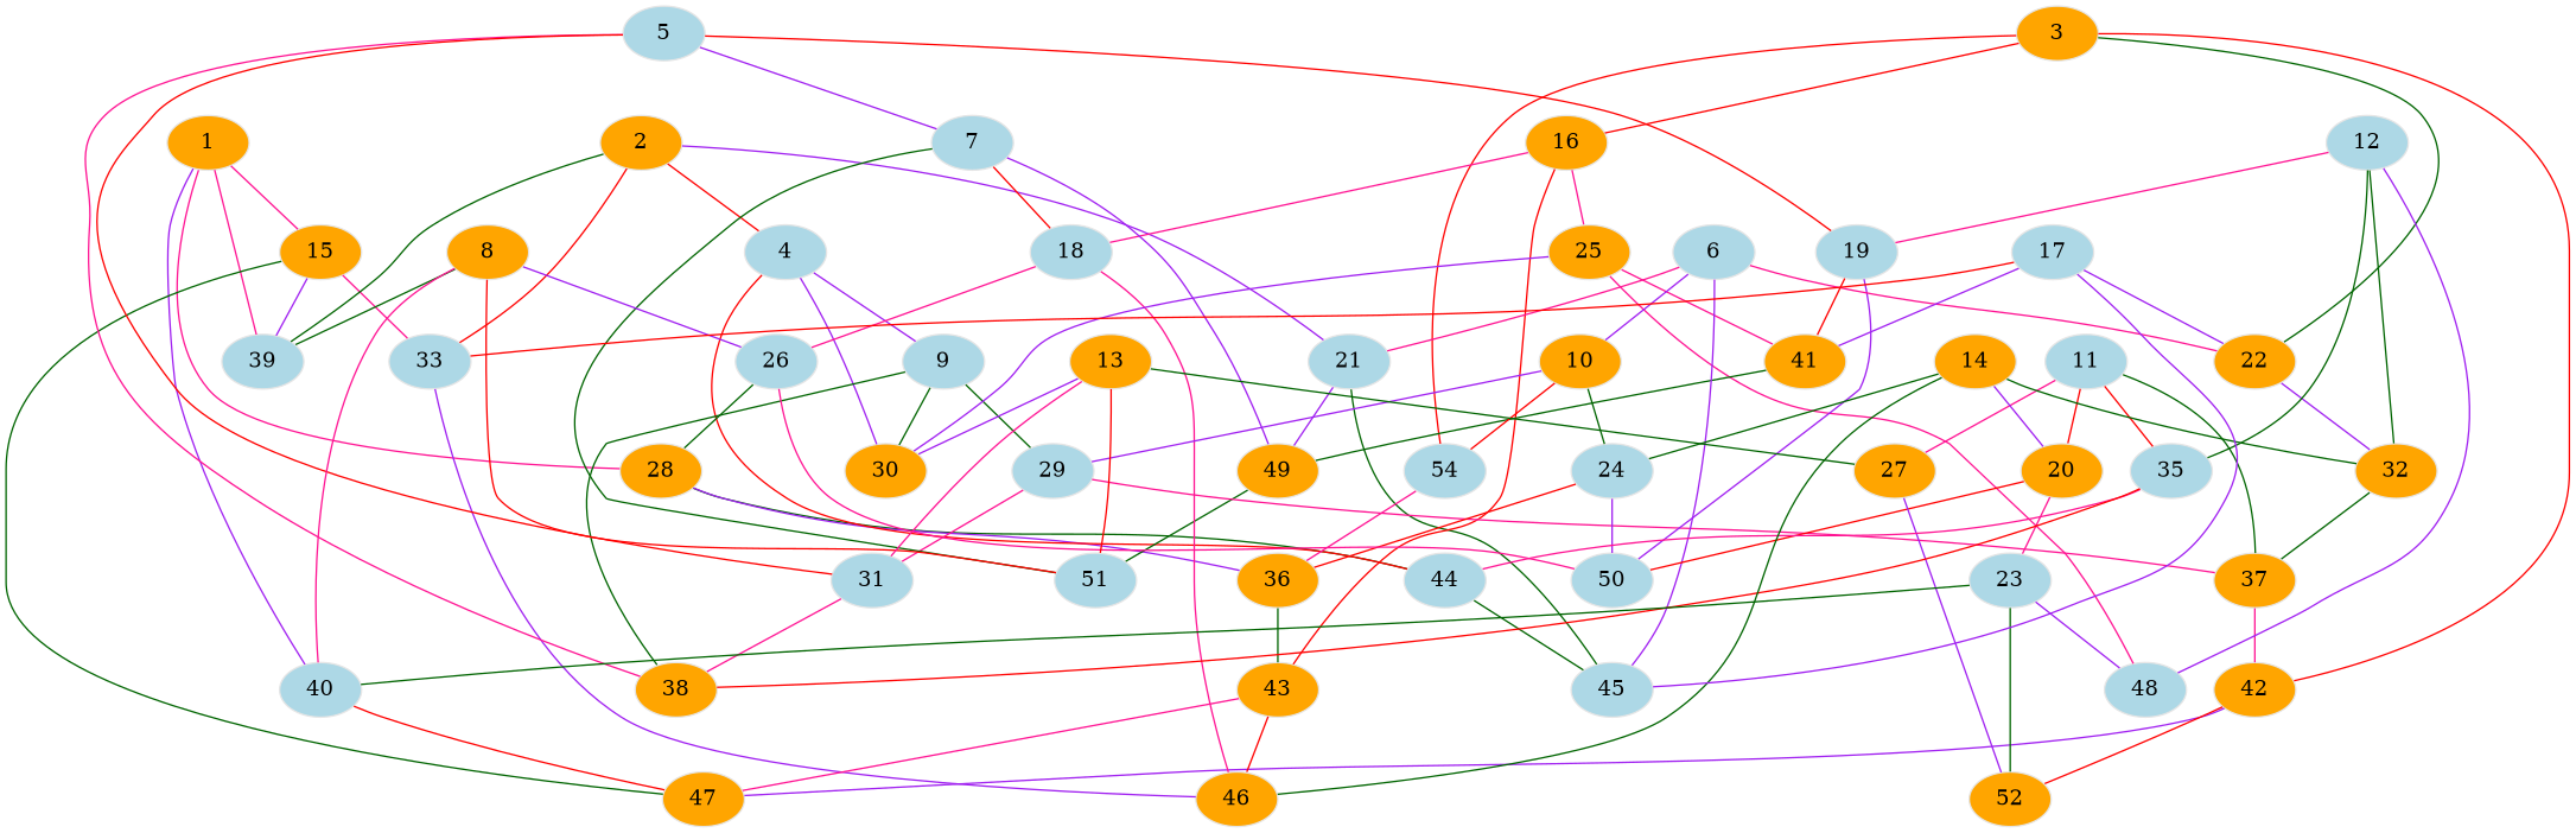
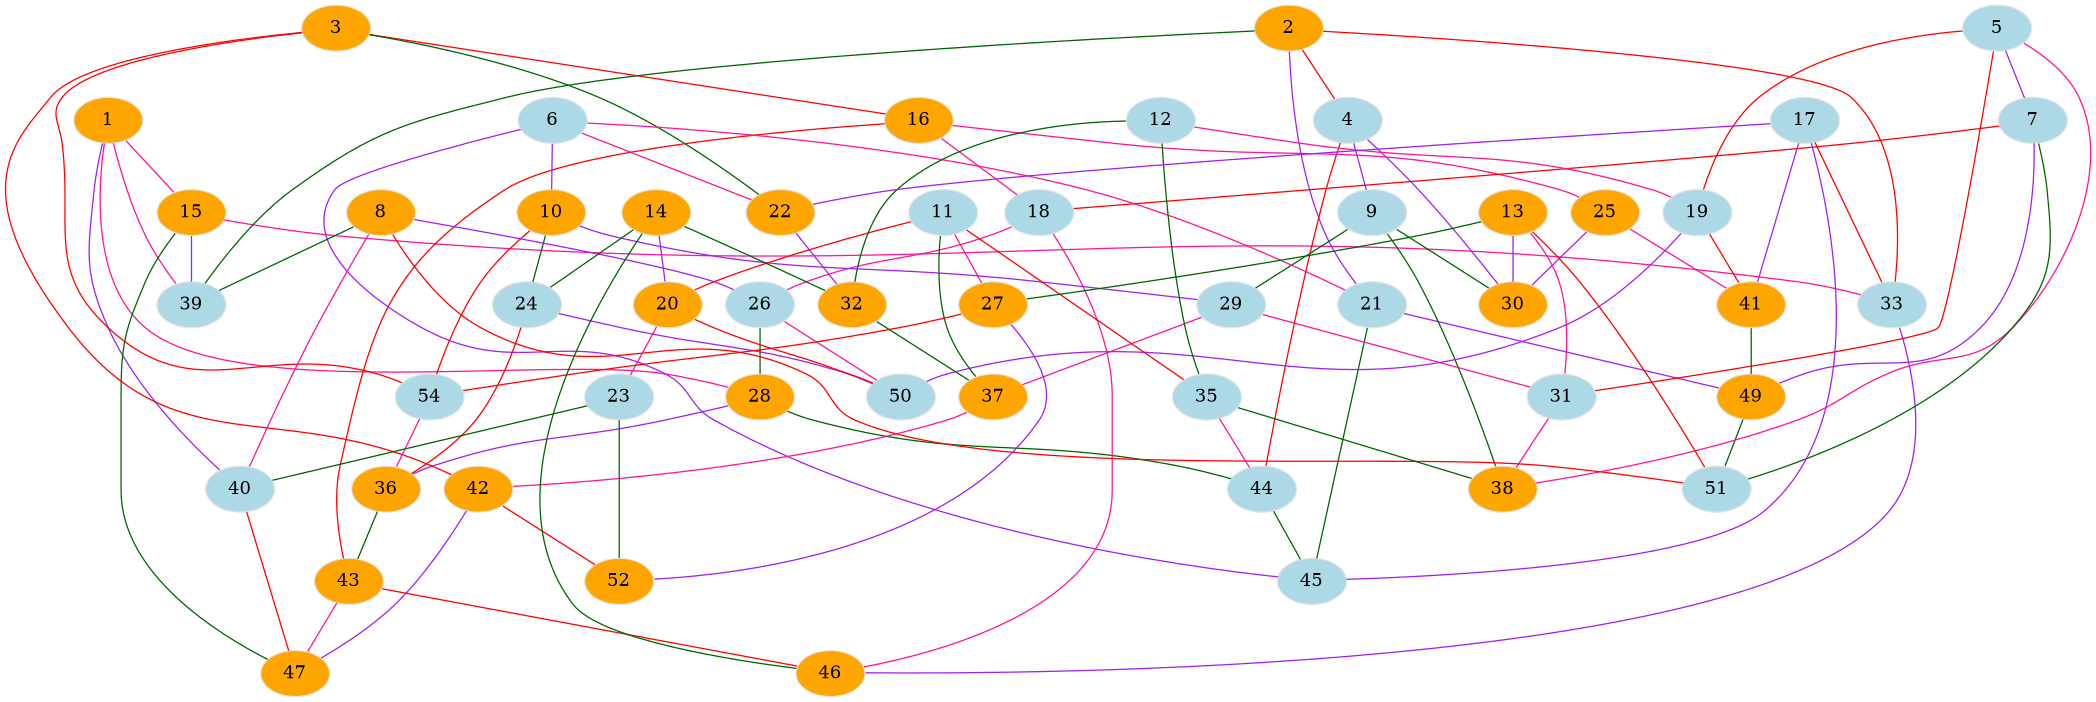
  graph {
    node [color=gray90 fillcolor=orange style=filled]
    edge [color=purple]
    1
    15
    28
    39 [fillcolor=lightblue]
    40 [fillcolor=lightblue]
    33 [fillcolor=lightblue]
    47
    44 [fillcolor=lightblue]
    36
    2
    4 [fillcolor=lightblue]
    21 [fillcolor=lightblue]
    9 [fillcolor=lightblue]
    30
    45 [fillcolor=lightblue]
    49
    46
    3
    16
    22
    n21 [fillcolor=lightblue label=54]
    42
    18 [fillcolor=lightblue]
    25
    43
    32
    52
    38
    29 [fillcolor=lightblue]
    5 [fillcolor=lightblue]
    7 [fillcolor=lightblue]
    19 [fillcolor=lightblue]
    31 [fillcolor=lightblue]
    51 [fillcolor=lightblue]
    41
    50 [fillcolor=lightblue]
    6 [fillcolor=lightblue]
    10
    24 [fillcolor=lightblue]
    26 [fillcolor=lightblue]
    8
    37
    11 [fillcolor=lightblue]
    20
    27
    35 [fillcolor=lightblue]
    23 [fillcolor=lightblue]
    12 [fillcolor=lightblue]
-   48 [fillcolor=lightblue]
    13
    14
    17 [fillcolor=lightblue]
    1 -- 15 [color=deeppink]
    1 -- 28 [color=deeppink]
    1 -- 39 [color=deeppink]
    1 -- 40
    15 -- 39
    15 -- 33 [color=deeppink]
    15 -- 47 [color=darkgreen]
    28 -- 44 [color=darkgreen]
    28 -- 36
    40 -- 47 [color=red]
    33 -- 46
    44 -- 45 [color=darkgreen]
    36 -- 43 [color=darkgreen]
    2 -- 39 [color=darkgreen]
    2 -- 33 [color=red]
    2 -- 4 [color=red]
    2 -- 21
    4 -- 44 [color=red]
    4 -- 9
    4 -- 30
    21 -- 45 [color=darkgreen]
    21 -- 49
    9 -- 30 [color=darkgreen]
    9 -- 38 [color=darkgreen]
    9 -- 29 [color=darkgreen]
    49 -- 51 [color=darkgreen]
    3 -- 16 [color=red]
    3 -- 22 [color=darkgreen]
    3 -- n21 [color=red]
    3 -- 42 [color=red]
    16 -- 18 [color=deeppink]
    16 -- 25 [color=deeppink]
    16 -- 43 [color=red]
    22 -- 32
    n21 -- 36 [color=deeppink]
    42 -- 47
    42 -- 52 [color=red]
    18 -- 46 [color=deeppink]
    18 -- 26 [color=deeppink]
    25 -- 30
    25 -- 41 [color=deeppink]
-   25 -- 48 [color=deeppink]
    43 -- 47 [color=deeppink]
    43 -- 46 [color=red]
    32 -- 37 [color=darkgreen]
    29 -- 31 [color=deeppink]
    29 -- 37 [color=deeppink]
    5 -- 38 [color=deeppink]
    5 -- 7
    5 -- 19 [color=red]
    5 -- 31 [color=red]
    7 -- 49
    7 -- 18 [color=red]
    7 -- 51 [color=darkgreen]
    19 -- 41 [color=red]
    19 -- 50
    31 -- 38 [color=deeppink]
    41 -- 49 [color=darkgreen]
    6 -- 21 [color=deeppink]
    6 -- 45
    6 -- 22 [color=deeppink]
    6 -- 10
    10 -- n21 [color=red]
    10 -- 29
    10 -- 24 [color=darkgreen]
    24 -- 36 [color=red]
    24 -- 50
    26 -- 28 [color=darkgreen]
    26 -- 50 [color=deeppink]
    8 -- 39 [color=darkgreen]
    8 -- 40 [color=deeppink]
    8 -- 51 [color=red]
    8 -- 26
    37 -- 42 [color=deeppink]
    11 -- 37 [color=darkgreen]
    11 -- 20 [color=red]
    11 -- 27 [color=deeppink]
    11 -- 35 [color=red]
    20 -- 50 [color=red]
    20 -- 23 [color=deeppink]
+   27 -- n21 [color=red]
    27 -- 52
    35 -- 44 [color=deeppink]
-   35 -- 38 [color=red]
+   35 -- 38 [color=darkgreen]
    23 -- 40 [color=darkgreen]
    23 -- 52 [color=darkgreen]
-   23 -- 48
    12 -- 32 [color=darkgreen]
    12 -- 19 [color=deeppink]
    12 -- 35 [color=darkgreen]
-   12 -- 48
    13 -- 30
    13 -- 31 [color=deeppink]
    13 -- 51 [color=red]
    13 -- 27 [color=darkgreen]
    14 -- 46 [color=darkgreen]
    14 -- 32 [color=darkgreen]
    14 -- 24 [color=darkgreen]
    14 -- 20
    17 -- 33 [color=red]
    17 -- 45
    17 -- 22
    17 -- 41
  }
